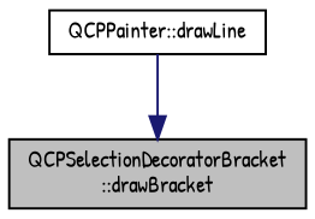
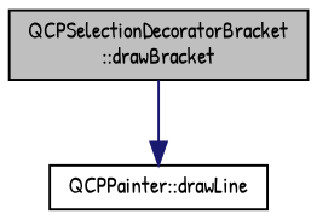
  digraph {
    rankdir=TB
    fontname="Patrick Hand"
    node [color=black fontname="Patrick Hand" fontsize=10 shape=record style=filled]
    n1 [fillcolor=grey75 fontcolor=black height=0.2 label="QCPSelectionDecoratorBracket\l::drawBracket" width=0.4]
    n2 [fillcolor=white height=0.2 label="QCPPainter::drawLine" width=0.4]
-   n2 -> n1 [color=midnightblue fontname="Patrick Hand" fontsize=10 labelfontname=Helvetica labelfontsize=10 style=solid]
+   n1 -> n2 [color=midnightblue fontname="Patrick Hand" fontsize=10 labelfontname=Helvetica labelfontsize=10 style=solid]
  }
